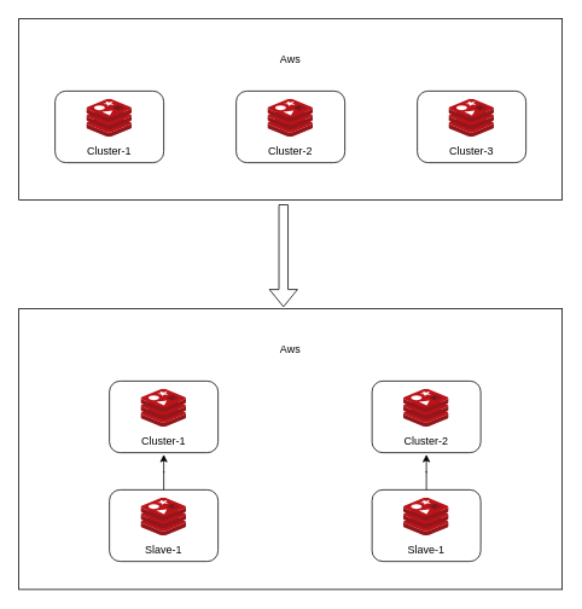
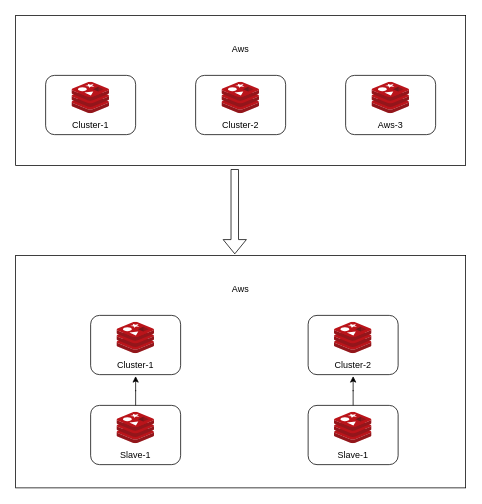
  <mxCell id="0" />
  <mxCell id="1" parent="0" />
  <mxCell id="2" value="" style="group" vertex="1" connectable="0" parent="1"><mxGeometry x="20" y="20" width="600" height="200" as="geometry" /></mxCell>
  <mxCell id="3" value="" style="rounded=0;whiteSpace=wrap;html=1;" vertex="1" parent="2"><mxGeometry width="600" height="200" as="geometry" /></mxCell>
  <mxCell id="4" value="" style="group" vertex="1" connectable="0" parent="2"><mxGeometry x="40" y="80" width="120" height="81" as="geometry" /></mxCell>
  <mxCell id="5" value="" style="rounded=1;whiteSpace=wrap;html=1;" vertex="1" parent="4"><mxGeometry width="120" height="79" as="geometry" /></mxCell>
  <mxCell id="6" value="" style="image;sketch=0;aspect=fixed;html=1;points=[];align=center;fontSize=12;image=img/lib/mscae/Cache_Redis_Product.svg;" vertex="1" parent="4"><mxGeometry x="35" y="9" width="50" height="42" as="geometry" /></mxCell>
  <mxCell id="7" value="Cluster-1" style="text;html=1;align=center;verticalAlign=middle;whiteSpace=wrap;rounded=0;" vertex="1" parent="4"><mxGeometry x="30" y="51" width="60" height="30" as="geometry" /></mxCell>
  <mxCell id="8" value="" style="group" vertex="1" connectable="0" parent="2"><mxGeometry x="240" y="80" width="120" height="81" as="geometry" /></mxCell>
  <mxCell id="9" value="" style="rounded=1;whiteSpace=wrap;html=1;" vertex="1" parent="8"><mxGeometry width="120" height="79" as="geometry" /></mxCell>
  <mxCell id="10" value="" style="image;sketch=0;aspect=fixed;html=1;points=[];align=center;fontSize=12;image=img/lib/mscae/Cache_Redis_Product.svg;" vertex="1" parent="8"><mxGeometry x="35" y="9" width="50" height="42" as="geometry" /></mxCell>
  <mxCell id="11" value="Cluster-2" style="text;html=1;align=center;verticalAlign=middle;whiteSpace=wrap;rounded=0;" vertex="1" parent="8"><mxGeometry x="30" y="51" width="60" height="30" as="geometry" /></mxCell>
  <mxCell id="12" value="" style="group" vertex="1" connectable="0" parent="2"><mxGeometry x="440" y="80" width="120" height="81" as="geometry" /></mxCell>
  <mxCell id="13" value="" style="rounded=1;whiteSpace=wrap;html=1;" vertex="1" parent="12"><mxGeometry width="120" height="79" as="geometry" /></mxCell>
  <mxCell id="14" value="" style="image;sketch=0;aspect=fixed;html=1;points=[];align=center;fontSize=12;image=img/lib/mscae/Cache_Redis_Product.svg;" vertex="1" parent="12"><mxGeometry x="35" y="9" width="50" height="42" as="geometry" /></mxCell>
- <mxCell id="15" value="Cluster-3" style="text;html=1;align=center;verticalAlign=middle;whiteSpace=wrap;rounded=0;" vertex="1" parent="12"><mxGeometry x="30" y="51" width="60" height="30" as="geometry" /></mxCell>
+ <mxCell id="15" value="Aws-3" style="text;html=1;align=center;verticalAlign=middle;whiteSpace=wrap;rounded=0;" vertex="1" parent="12"><mxGeometry x="30" y="51" width="60" height="30" as="geometry" /></mxCell>
  <mxCell id="16" value="Aws" style="text;html=1;align=center;verticalAlign=middle;whiteSpace=wrap;rounded=0;" vertex="1" parent="2"><mxGeometry x="270" y="30" width="60" height="30" as="geometry" /></mxCell>
  <mxCell id="17" value="" style="shape=flexArrow;endArrow=classic;html=1;rounded=0;exitX=0.487;exitY=1.025;exitDx=0;exitDy=0;exitPerimeter=0;entryX=0.487;entryY=-0.005;entryDx=0;entryDy=0;entryPerimeter=0;" edge="1" parent="1" source="3" target="18"><mxGeometry width="50" height="50" relative="1" as="geometry"><mxPoint x="330" y="320" as="sourcePoint" /><mxPoint x="380" y="270" as="targetPoint" /></mxGeometry></mxCell>
  <mxCell id="18" value="" style="rounded=0;whiteSpace=wrap;html=1;" vertex="1" parent="1"><mxGeometry x="20" y="340" width="600" height="310" as="geometry" /></mxCell>
  <mxCell id="19" value="" style="group" vertex="1" connectable="0" parent="1"><mxGeometry x="120" y="420" width="120" height="81" as="geometry" /></mxCell>
  <mxCell id="20" value="" style="rounded=1;whiteSpace=wrap;html=1;" vertex="1" parent="19"><mxGeometry width="120" height="79" as="geometry" /></mxCell>
  <mxCell id="21" value="" style="image;sketch=0;aspect=fixed;html=1;points=[];align=center;fontSize=12;image=img/lib/mscae/Cache_Redis_Product.svg;" vertex="1" parent="19"><mxGeometry x="35" y="9" width="50" height="42" as="geometry" /></mxCell>
  <mxCell id="22" value="Cluster-1" style="text;html=1;align=center;verticalAlign=middle;whiteSpace=wrap;rounded=0;" vertex="1" parent="19"><mxGeometry x="30" y="51" width="60" height="30" as="geometry" /></mxCell>
  <mxCell id="23" value="" style="group" vertex="1" connectable="0" parent="1"><mxGeometry x="410" y="420" width="120" height="81" as="geometry" /></mxCell>
  <mxCell id="24" value="" style="rounded=1;whiteSpace=wrap;html=1;" vertex="1" parent="23"><mxGeometry width="120" height="79" as="geometry" /></mxCell>
  <mxCell id="25" value="" style="image;sketch=0;aspect=fixed;html=1;points=[];align=center;fontSize=12;image=img/lib/mscae/Cache_Redis_Product.svg;" vertex="1" parent="23"><mxGeometry x="35" y="9" width="50" height="42" as="geometry" /></mxCell>
  <mxCell id="26" value="Cluster-2" style="text;html=1;align=center;verticalAlign=middle;whiteSpace=wrap;rounded=0;" vertex="1" parent="23"><mxGeometry x="30" y="51" width="60" height="30" as="geometry" /></mxCell>
  <mxCell id="27" value="Aws" style="text;html=1;align=center;verticalAlign=middle;whiteSpace=wrap;rounded=0;" vertex="1" parent="1"><mxGeometry x="290" y="370" width="60" height="30" as="geometry" /></mxCell>
  <mxCell id="28" value="" style="group" vertex="1" connectable="0" parent="1"><mxGeometry x="120" y="540" width="120" height="81" as="geometry" /></mxCell>
  <mxCell id="29" value="" style="rounded=1;whiteSpace=wrap;html=1;" vertex="1" parent="28"><mxGeometry width="120" height="79" as="geometry" /></mxCell>
  <mxCell id="30" value="" style="image;sketch=0;aspect=fixed;html=1;points=[];align=center;fontSize=12;image=img/lib/mscae/Cache_Redis_Product.svg;" vertex="1" parent="28"><mxGeometry x="35" y="9" width="50" height="42" as="geometry" /></mxCell>
  <mxCell id="31" value="Slave-1" style="text;html=1;align=center;verticalAlign=middle;whiteSpace=wrap;rounded=0;" vertex="1" parent="28"><mxGeometry x="30" y="51" width="60" height="30" as="geometry" /></mxCell>
  <mxCell id="32" value="" style="group" vertex="1" connectable="0" parent="1"><mxGeometry x="410" y="540" width="120" height="81" as="geometry" /></mxCell>
  <mxCell id="33" value="" style="rounded=1;whiteSpace=wrap;html=1;" vertex="1" parent="32"><mxGeometry width="120" height="79" as="geometry" /></mxCell>
  <mxCell id="34" value="" style="image;sketch=0;aspect=fixed;html=1;points=[];align=center;fontSize=12;image=img/lib/mscae/Cache_Redis_Product.svg;" vertex="1" parent="32"><mxGeometry x="35" y="9" width="50" height="42" as="geometry" /></mxCell>
  <mxCell id="35" value="Slave-1" style="text;html=1;align=center;verticalAlign=middle;whiteSpace=wrap;rounded=0;" vertex="1" parent="32"><mxGeometry x="30" y="51" width="60" height="30" as="geometry" /></mxCell>
  <mxCell id="36" style="edgeStyle=orthogonalEdgeStyle;rounded=0;orthogonalLoop=1;jettySize=auto;html=1;entryX=0.5;entryY=1;entryDx=0;entryDy=0;" edge="1" parent="1" source="33" target="26"><mxGeometry relative="1" as="geometry" /></mxCell>
  <mxCell id="37" value="" style="edgeStyle=orthogonalEdgeStyle;rounded=0;orthogonalLoop=1;jettySize=auto;html=1;" edge="1" parent="1" source="29" target="22"><mxGeometry relative="1" as="geometry" /></mxCell>
